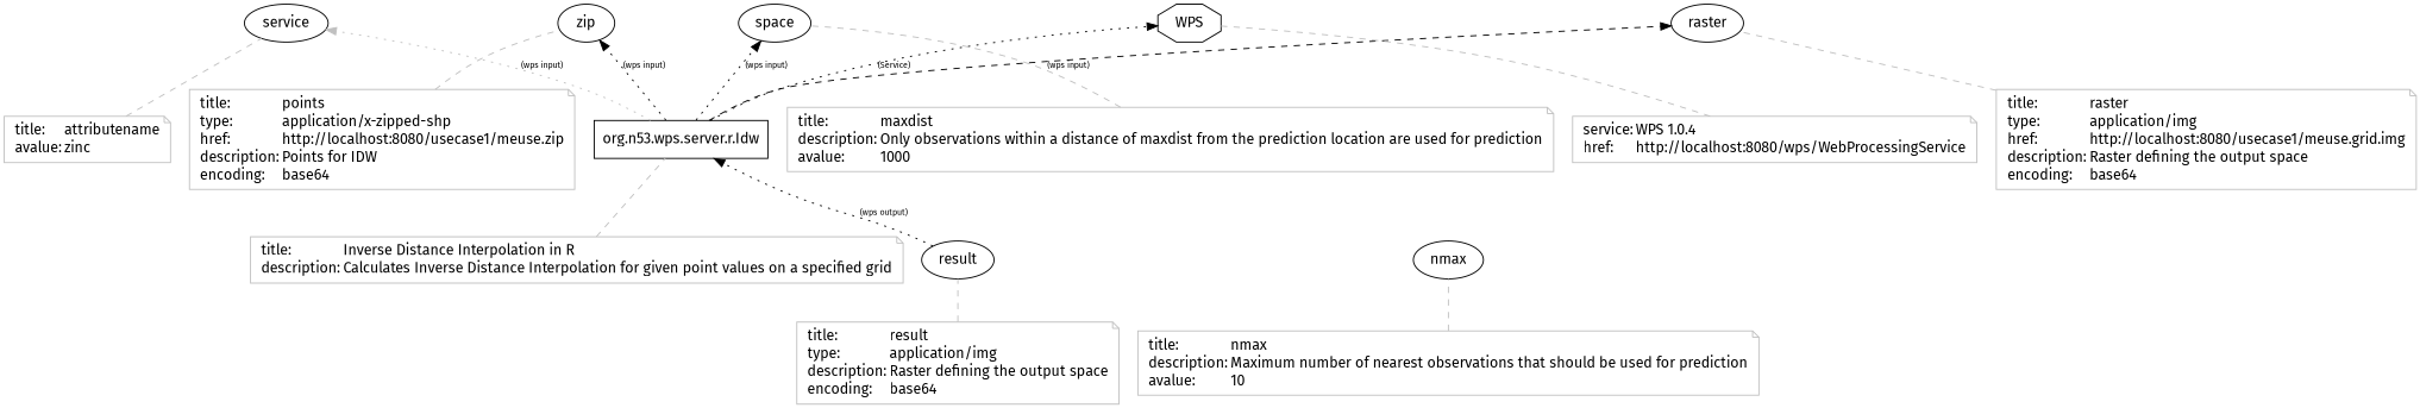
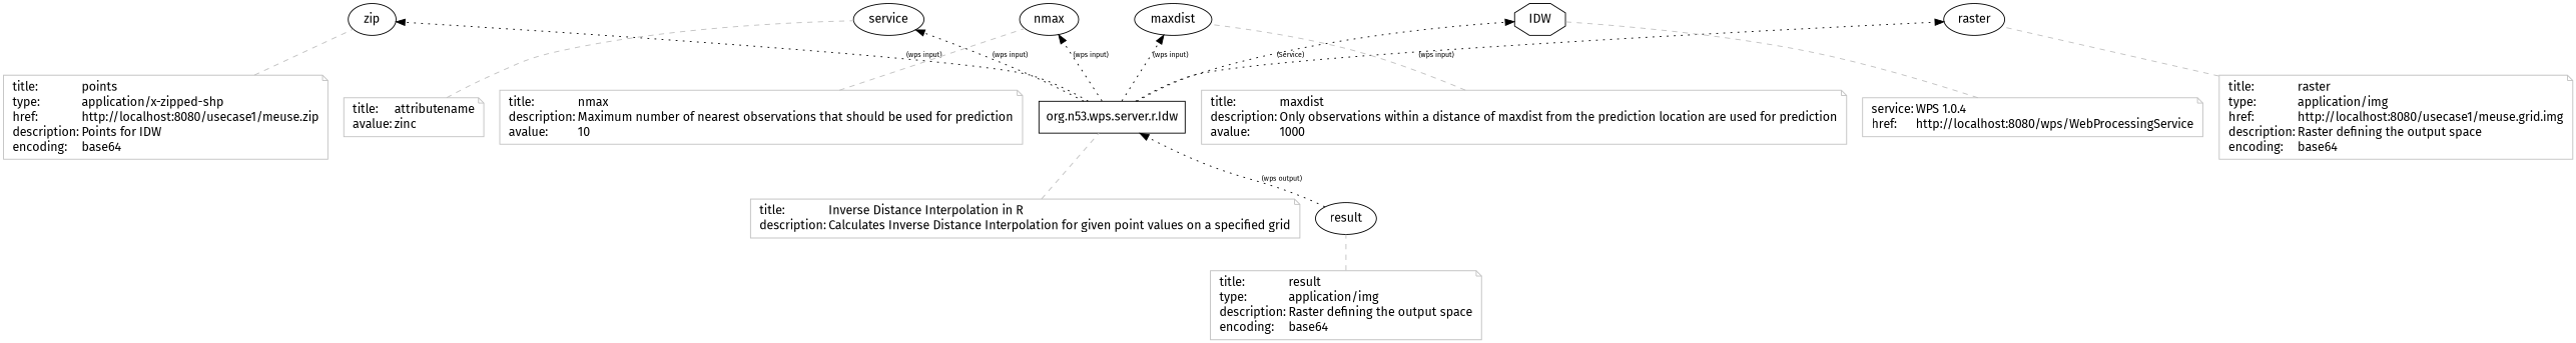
  digraph {
    fontname="Fira Sans"
    rankdir=BT
    node [fontname="Fira Sans" shape=note]
    edge [color=gray fontname="Fira Sans" style=dashed arrowhead=none]
    n1 [label="org.n53.wps.server.r.Idw" shape=polygon sides=4]
    n2 [label=zip shape=""]
    n3 [label=nmax shape=""]
    n4 [label=service shape=""]
-   n5 [label=space shape=""]
+   n5 [label=maxdist shape=""]
    n6 [label=raster shape=""]
-   n7 [label=WPS shape=polygon sides=8]
+   n7 [label=IDW shape=polygon sides=8]
    n8 [color=gray fontcolor=black label=<<TABLE cellpadding="0" border="0"> 	<TR> 	    <TD align="left">title:</TD> 	    <TD align="left">Inverse Distance Interpolation in R</TD> 	</TR> 	<TR> 	    <TD align="left">description:</TD> 	    <TD align="left">Calculates Inverse Distance Interpolation for given point values on a specified grid</TD> 	</TR>     </TABLE>>]
    n9 [color=gray fontcolor=black label=<<TABLE cellpadding="0" border="0"> 	<TR> 	    <TD align="left">title:</TD> 	    <TD align="left">points</TD> 	</TR> 	<TR> 	    <TD align="left">type:</TD> 	    <TD align="left">application/x-zipped-shp</TD> 	</TR> 	<TR> 	    <TD align="left">href:</TD> 	    <TD align="left">http://localhost:8080/usecase1/meuse.zip</TD> 	</TR> 	<TR> 	    <TD align="left">description:</TD> 	    <TD align="left">Points for IDW</TD> 	</TR> 	<TR> 	    <TD align="left">encoding:</TD> 	    <TD align="left">base64</TD> 	</TR>     </TABLE>>]
    n10 [color=gray fontcolor=black label=<<TABLE cellpadding="0" border="0"> 	<TR> 	    <TD align="left">title:</TD> 	    <TD align="left">nmax</TD> 	</TR> 	<TR> 	    <TD align="left">description:</TD> 	    <TD align="left">Maximum number of nearest observations that should be used for prediction</TD> 	</TR> 	<TR> 	    <TD align="left">avalue:</TD> 	    <TD align="left">10</TD> 	</TR>     </TABLE>>]
    n11 [color=gray fontcolor=black label=<<TABLE cellpadding="0" border="0"> 	<TR> 	    <TD align="left">title:</TD> 	    <TD align="left">attributename</TD> 	</TR> 	<TR> 	    <TD align="left">avalue:</TD> 	    <TD align="left">zinc</TD> 	</TR>     </TABLE>>]
    n12 [color=gray fontcolor=black label=<<TABLE cellpadding="0" border="0"> 	<TR> 	    <TD align="left">title:</TD> 	    <TD align="left">maxdist</TD> 	</TR> 	<TR> 	    <TD align="left">description:</TD> 	    <TD align="left">Only observations within a distance of maxdist from the prediction location are used for prediction</TD> 	</TR> 	<TR> 	    <TD align="left">avalue:</TD> 	    <TD align="left">1000</TD> 	</TR>     </TABLE>>]
    n13 [color=gray fontcolor=black label=<<TABLE cellpadding="0" border="0"> 	<TR> 	    <TD align="left">title:</TD> 	    <TD align="left">raster</TD> 	</TR> 	<TR> 	    <TD align="left">type:</TD> 	    <TD align="left">application/img</TD> 	</TR> 	<TR> 	    <TD align="left">href:</TD> 	    <TD align="left">http://localhost:8080/usecase1/meuse.grid.img</TD> 	</TR> 	<TR> 	    <TD align="left">description:</TD> 	    <TD align="left">Raster defining the output space</TD> 	</TR> 	<TR> 	    <TD align="left">encoding:</TD> 	    <TD align="left">base64</TD> 	</TR>     </TABLE>>]
    n14 [label=result shape=""]
    n15 [color=gray fontcolor=black label=<<TABLE cellpadding="0" border="0"> 	<TR> 	    <TD align="left">title:</TD> 	    <TD align="left">result</TD> 	</TR> 	<TR> 	    <TD align="left">type:</TD> 	    <TD align="left">application/img</TD> 	</TR> 	<TR> 	    <TD align="left">description:</TD> 	    <TD align="left">Raster defining the output space</TD> 	</TR> 	<TR> 	    <TD align="left">encoding:</TD> 	    <TD align="left">base64</TD> 	</TR>     </TABLE>>]
    n16 [color=gray fontcolor=black label=<<TABLE cellpadding="0" border="0"> 	<TR> 	    <TD align="left">service:</TD> 	    <TD align="left">WPS 1.0.4</TD> 	</TR> 	<TR> 	    <TD align="left">href:</TD> 	    <TD align="left">http://localhost:8080/wps/WebProcessingService</TD> 	</TR>     </TABLE>>]
    n1 -> n2 [color=black fontcolor=black fontsize=8 label="(wps input)" style=dotted arrowhead=""]
-   n1 -> n4 [fontcolor=black fontsize=8 label="(wps input)" style=dotted arrowhead=""]
+   n1 -> n3 [color=black fontcolor=black fontsize=8 label="(wps input)" style=dotted arrowhead=""]
+   n1 -> n4 [color=black fontcolor=black fontsize=8 label="(wps input)" style=dotted arrowhead=""]
    n1 -> n5 [color=black fontcolor=black fontsize=8 label="(wps input)" style=dotted arrowhead=""]
-   n1 -> n6 [color=black fontcolor=black fontsize=8 label="(wps input)" arrowhead=""]
+   n1 -> n6 [color=black fontcolor=black fontsize=8 label="(wps input)" style=dotted arrowhead=""]
    n1 -> n7 [color=black fontcolor=black fontsize=8 label="(Service)" style=dotted arrowhead=""]
    n8 -> n1
    n9 -> n2
    n10 -> n3
    n11 -> n4
    n12 -> n5
    n13 -> n6
    n14 -> n1 [color=black fontcolor=black fontsize=8 label="(wps output)" style=dotted arrowhead=""]
    n15 -> n14
    n16 -> n7
  }
